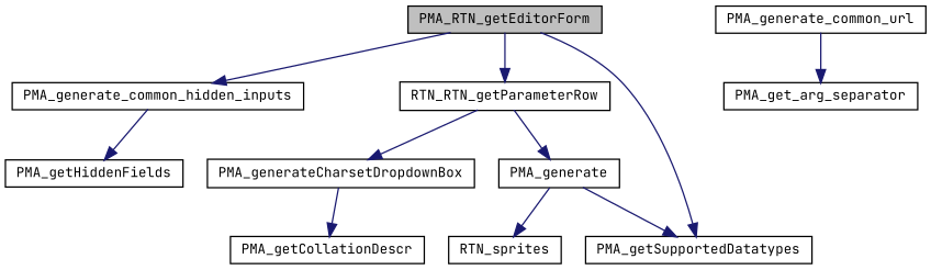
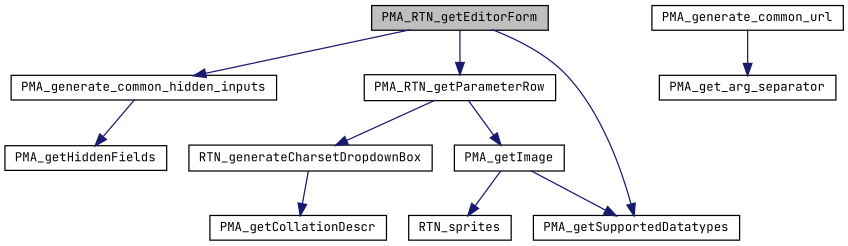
  digraph {
    fontname="JetBrains Mono"
    rankdir=TB
    node [color=black fillcolor=white fontname="JetBrains Mono" fontsize=10 shape=record style=filled]
    edge [color=midnightblue fontname="JetBrains Mono" fontsize=10 labelfontname=Helvetica labelfontsize=10 style=solid]
    n1 [fillcolor=grey75 fontcolor=black height=0.2 label=PMA_RTN_getEditorForm width=0.4]
    n2 [height=0.2 label=PMA_generate_common_hidden_inputs width=0.4]
-   n3 [height=0.2 label=RTN_RTN_getParameterRow width=0.4]
+   n3 [height=0.2 label=PMA_RTN_getParameterRow width=0.4]
    n4 [height=0.2 label=PMA_getSupportedDatatypes width=0.4]
    n5 [height=0.2 label=PMA_getHiddenFields width=0.4]
-   n6 [height=0.2 label=PMA_generateCharsetDropdownBox width=0.4]
-   n7 [height=0.2 label=PMA_generate width=0.4]
+   n6 [height=0.2 label=RTN_generateCharsetDropdownBox width=0.4]
+   n7 [height=0.2 label=PMA_getImage width=0.4]
    n8 [height=0.2 label=PMA_getCollationDescr width=0.4]
    n9 [height=0.2 label=PMA_generate_common_url width=0.4]
    n10 [height=0.2 label=PMA_get_arg_separator width=0.4]
    n11 [height=0.2 label=RTN_sprites width=0.4]
    n1 -> n2
    n1 -> n3
    n1 -> n4
    n2 -> n5
    n3 -> n6
    n3 -> n7
    n6 -> n8
    n7 -> n4
    n7 -> n11
    n9 -> n10
  }
